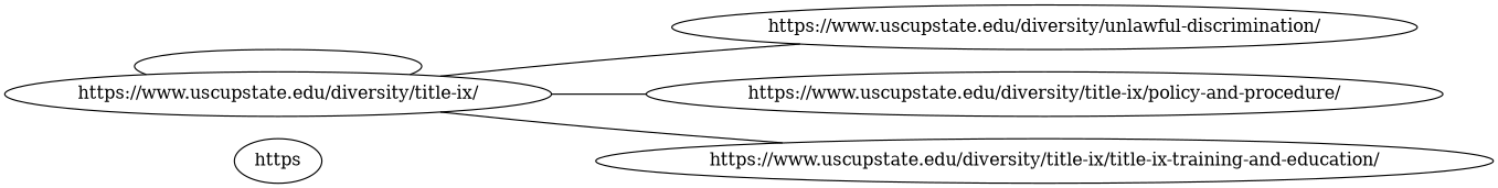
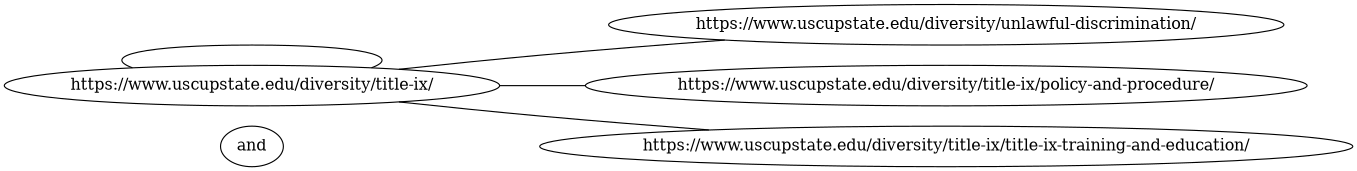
  graph {
    rankdir=LR
-   https [child_link="['https://www.uscupstate.edu/diversity/title-ix/', 'https://www.uscupstate.edu/diversity/unlawful-discrimination/', 'https://www.uscupstate.edu/diversity/title-ix/', 'https://www.uscupstate.edu/diversity/title-ix/', 'https://www.uscupstate.edu/diversity/title-ix/policy-and-procedure/', 'https://www.uscupstate.edu/diversity/title-ix/title-ix-training-and-education/', 'https://www.uscupstate.edu/diversity/unlawful-discrimination/']" data="b\"\nTitle IX Training and Education | USC Upstate\nSkip to main content\nInformation For:\nCurrent Students\nFaculty/Staff\nAlumni\nResources\nVisit\nApply\nRequest Info\nGive\nClose search\nSearch\nSearch\nPeople Directory\nA-Z Index\nAdmissions & Financial Aid\nMeet With Our Enrollment Team\nFirst Time in College\nTransfer\nAdult Learners\nGraduate Students\nOnline Students\nInternational Students\nVeterans\nReadmitted Students\nHigh School Dual Enrollment\nNon-degree\nSenior Citizens\nEnrollment Services\nFinancial Aid\nTuition and Fees\nApplication FAQ\nCounselors/Advisers\nApply Today\nOrientation (SOAR)\nVisit Campus\nApplication Tracker\nContact Admissions\nAdmitted Students\nAcademics\nMajors and Programs\nCollege of Arts, Humanities, and Social Sciences\nCollege of Science and Technology\nGeorge Dean Johnson, Jr. College of Business and Economics\nMary Black College of Nursing\nCollege of Education, Human Performance, and Health\nUniversity College\nGreenville Campus\nUpstate Online\nAcademic Catalog\nCenter for African American Studies\nCenter for International Studies\nCenter for Women's and Gender Studies\nHonors Program\nUSC Upstate Library\nSouth Carolina Centro Latino\nContinuing Education and Industry Certifications\nAthletics\nTickets\nSchedules\nU Club\nGive to Athletics\nLocker Legacy\nWomen's Soccer Raffle\nResearch\nSponsored Awards and Research Support\nThe Franklin School\nSC INBRE\nNational Science Foundation\nCampus Life\nBookstore\nCARE Team\nCounseling Services\nVice-Chancellor\nDean of Students\nDining Services\nHealth Education\nHealth Services\nHousing and Residential Life\nOffice of Student Involvement\nCampus Recreation\nDisability Services\nSpartans Care\nDiversity\nTitle IX\nUnlawful Discrimination\nStudent Diversity Resources\nFaculty and Staff Diversity Resources\nEmployee Resource Groups\nImpact Agenda\nInformation For:\nCurrent Students\nFaculty/Staff\nAlumni\nHome\nDiversity\nTitle IX\nTitle IX Training and Education\nDiversity\nTitle IX\nPolicy and Procedure\nReport and Complaint\nResources\nSupportive Measures\nTitle IX Training and Education\nUnlawful Discrimination\nStudent Diversity Resources\nFaculty and Staff Diversity Resources\nEmployee Resource Groups\nImpact Agenda\nTitle IX Training and Education\nTitle IX personnel who are responsible for addressing Title IX related matters as set forth in the university\xe2\x80\x99s Title IX policies and procedures are required to be trained on the regulations implementing Title IX. In accordance with Title IX, USC Upstate must make the materials used to train Title IX Coordinators, investigators, decision-makers, and any person who facilitates an informal resolution process publicly available.\nPosting of Training Materials\nTitle IX Violation Report\nIf you or someone you know has been the victim of sex discrimination, sexual harassment, sexual misconduct, or retaliation, at USC Upstate, you can report it. Any individual can make a report by submitting an online report via the reporting link below, sending an email to titleix@uscupstate.edu, by calling (864) 503-7193, mail, or in person.\nMake a Report\nPlease know that the submission of a report will not automatically initiate a formal complaint process but will serve as an initial step to assess whether a violation of university policy and Title IX has occurred and will connect those impacted with supportive measures and resources.\n800 University WaySpartanburg, SC 29303\xc2\xa0864-503-5000\xc2\xa0 |\xc2\xa0 800-277-8727info@uscupstate.edu\nHoursMonday - Friday: 8:30 a.m. - 5:30 p.m.\nQuick Links\nAbout the University\nMajors and Programs\nStudent Organizations\nCampus Maps\nCampus Services\nBookstore\nUpstate Online\nCollege of Arts, Humanities, and Social Sciences\nCollege of Science and Technology\nCollege of Education, Human Performance, and Health\nGeorge D. Johnson, Jr. College of Business and Economics\nMary Black College of Nursing\nContact University Police\nStay Connected\n\xc2\xa9 2023, All Rights Reserved\nA-Z Index\nAbout\nEmployment\nGive\""]
+   https [child_link="['https://www.uscupstate.edu/diversity/title-ix/', 'https://www.uscupstate.edu/diversity/unlawful-discrimination/', 'https://www.uscupstate.edu/diversity/title-ix/', 'https://www.uscupstate.edu/diversity/title-ix/', 'https://www.uscupstate.edu/diversity/title-ix/policy-and-procedure/', 'https://www.uscupstate.edu/diversity/title-ix/title-ix-training-and-education/', 'https://www.uscupstate.edu/diversity/unlawful-discrimination/']" data="b\"\nTitle IX Training and Education | USC Upstate\nSkip to main content\nInformation For:\nCurrent Students\nFaculty/Staff\nAlumni\nResources\nVisit\nApply\nRequest Info\nGive\nClose search\nSearch\nSearch\nPeople Directory\nA-Z Index\nAdmissions & Financial Aid\nMeet With Our Enrollment Team\nFirst Time in College\nTransfer\nAdult Learners\nGraduate Students\nOnline Students\nInternational Students\nVeterans\nReadmitted Students\nHigh School Dual Enrollment\nNon-degree\nSenior Citizens\nEnrollment Services\nFinancial Aid\nTuition and Fees\nApplication FAQ\nCounselors/Advisers\nApply Today\nOrientation (SOAR)\nVisit Campus\nApplication Tracker\nContact Admissions\nAdmitted Students\nAcademics\nMajors and Programs\nCollege of Arts, Humanities, and Social Sciences\nCollege of Science and Technology\nGeorge Dean Johnson, Jr. College of Business and Economics\nMary Black College of Nursing\nCollege of Education, Human Performance, and Health\nUniversity College\nGreenville Campus\nUpstate Online\nAcademic Catalog\nCenter for African American Studies\nCenter for International Studies\nCenter for Women's and Gender Studies\nHonors Program\nUSC Upstate Library\nSouth Carolina Centro Latino\nContinuing Education and Industry Certifications\nAthletics\nTickets\nSchedules\nU Club\nGive to Athletics\nLocker Legacy\nWomen's Soccer Raffle\nResearch\nSponsored Awards and Research Support\nThe Franklin School\nSC INBRE\nNational Science Foundation\nCampus Life\nBookstore\nCARE Team\nCounseling Services\nVice-Chancellor\nDean of Students\nDining Services\nHealth Education\nHealth Services\nHousing and Residential Life\nOffice of Student Involvement\nCampus Recreation\nDisability Services\nSpartans Care\nDiversity\nTitle IX\nUnlawful Discrimination\nStudent Diversity Resources\nFaculty and Staff Diversity Resources\nEmployee Resource Groups\nImpact Agenda\nInformation For:\nCurrent Students\nFaculty/Staff\nAlumni\nHome\nDiversity\nTitle IX\nTitle IX Training and Education\nDiversity\nTitle IX\nPolicy and Procedure\nReport and Complaint\nResources\nSupportive Measures\nTitle IX Training and Education\nUnlawful Discrimination\nStudent Diversity Resources\nFaculty and Staff Diversity Resources\nEmployee Resource Groups\nImpact Agenda\nTitle IX Training and Education\nTitle IX personnel who are responsible for addressing Title IX related matters as set forth in the university\xe2\x80\x99s Title IX policies and procedures are required to be trained on the regulations implementing Title IX. In accordance with Title IX, USC Upstate must make the materials used to train Title IX Coordinators, investigators, decision-makers, and any person who facilitates an informal resolution process publicly available.\nPosting of Training Materials\nTitle IX Violation Report\nIf you or someone you know has been the victim of sex discrimination, sexual harassment, sexual misconduct, or retaliation, at USC Upstate, you can report it. Any individual can make a report by submitting an online report via the reporting link below, sending an email to titleix@uscupstate.edu, by calling (864) 503-7193, mail, or in person.\nMake a Report\nPlease know that the submission of a report will not automatically initiate a formal complaint process but will serve as an initial step to assess whether a violation of university policy and Title IX has occurred and will connect those impacted with supportive measures and resources.\n800 University WaySpartanburg, SC 29303\xc2\xa0864-503-5000\xc2\xa0 |\xc2\xa0 800-277-8727info@uscupstate.edu\nHoursMonday - Friday: 8:30 a.m. - 5:30 p.m.\nQuick Links\nAbout the University\nMajors and Programs\nStudent Organizations\nCampus Maps\nCampus Services\nBookstore\nUpstate Online\nCollege of Arts, Humanities, and Social Sciences\nCollege of Science and Technology\nCollege of Education, Human Performance, and Health\nGeorge D. Johnson, Jr. College of Business and Economics\nMary Black College of Nursing\nContact University Police\nStay Connected\n\xc2\xa9 2023, All Rights Reserved\nA-Z Index\nAbout\nEmployment\nGive\"" label=and]
    "https://www.uscupstate.edu/diversity/title-ix/"
    "https://www.uscupstate.edu/diversity/unlawful-discrimination/"
    "https://www.uscupstate.edu/diversity/title-ix/policy-and-procedure/"
    "https://www.uscupstate.edu/diversity/title-ix/title-ix-training-and-education/"
    "https://www.uscupstate.edu/diversity/title-ix/" -- "https://www.uscupstate.edu/diversity/title-ix/"
    "https://www.uscupstate.edu/diversity/title-ix/" -- "https://www.uscupstate.edu/diversity/unlawful-discrimination/"
    "https://www.uscupstate.edu/diversity/title-ix/" -- "https://www.uscupstate.edu/diversity/title-ix/policy-and-procedure/"
    "https://www.uscupstate.edu/diversity/title-ix/" -- "https://www.uscupstate.edu/diversity/title-ix/title-ix-training-and-education/"
  }
